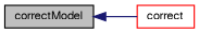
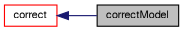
  digraph {
    rankdir=LR
    node [fontname=FreeSans fontsize=10 shape=record]
    n1 [color=black fillcolor=grey75 fontcolor=black height=0.2 label=correctModel style=filled width=0.4]
    n2 [color=red height=0.2 label=correct width=0.4]
-   n1 -> n2 [color=midnightblue dir=back fontname=FreeSans fontsize=10 labelfontname=FreeSans labelfontsize=10 style=solid]
+   n2 -> n1 [color=midnightblue dir=back fontname=FreeSans fontsize=10 labelfontname=FreeSans labelfontsize=10 style=solid]
  }
